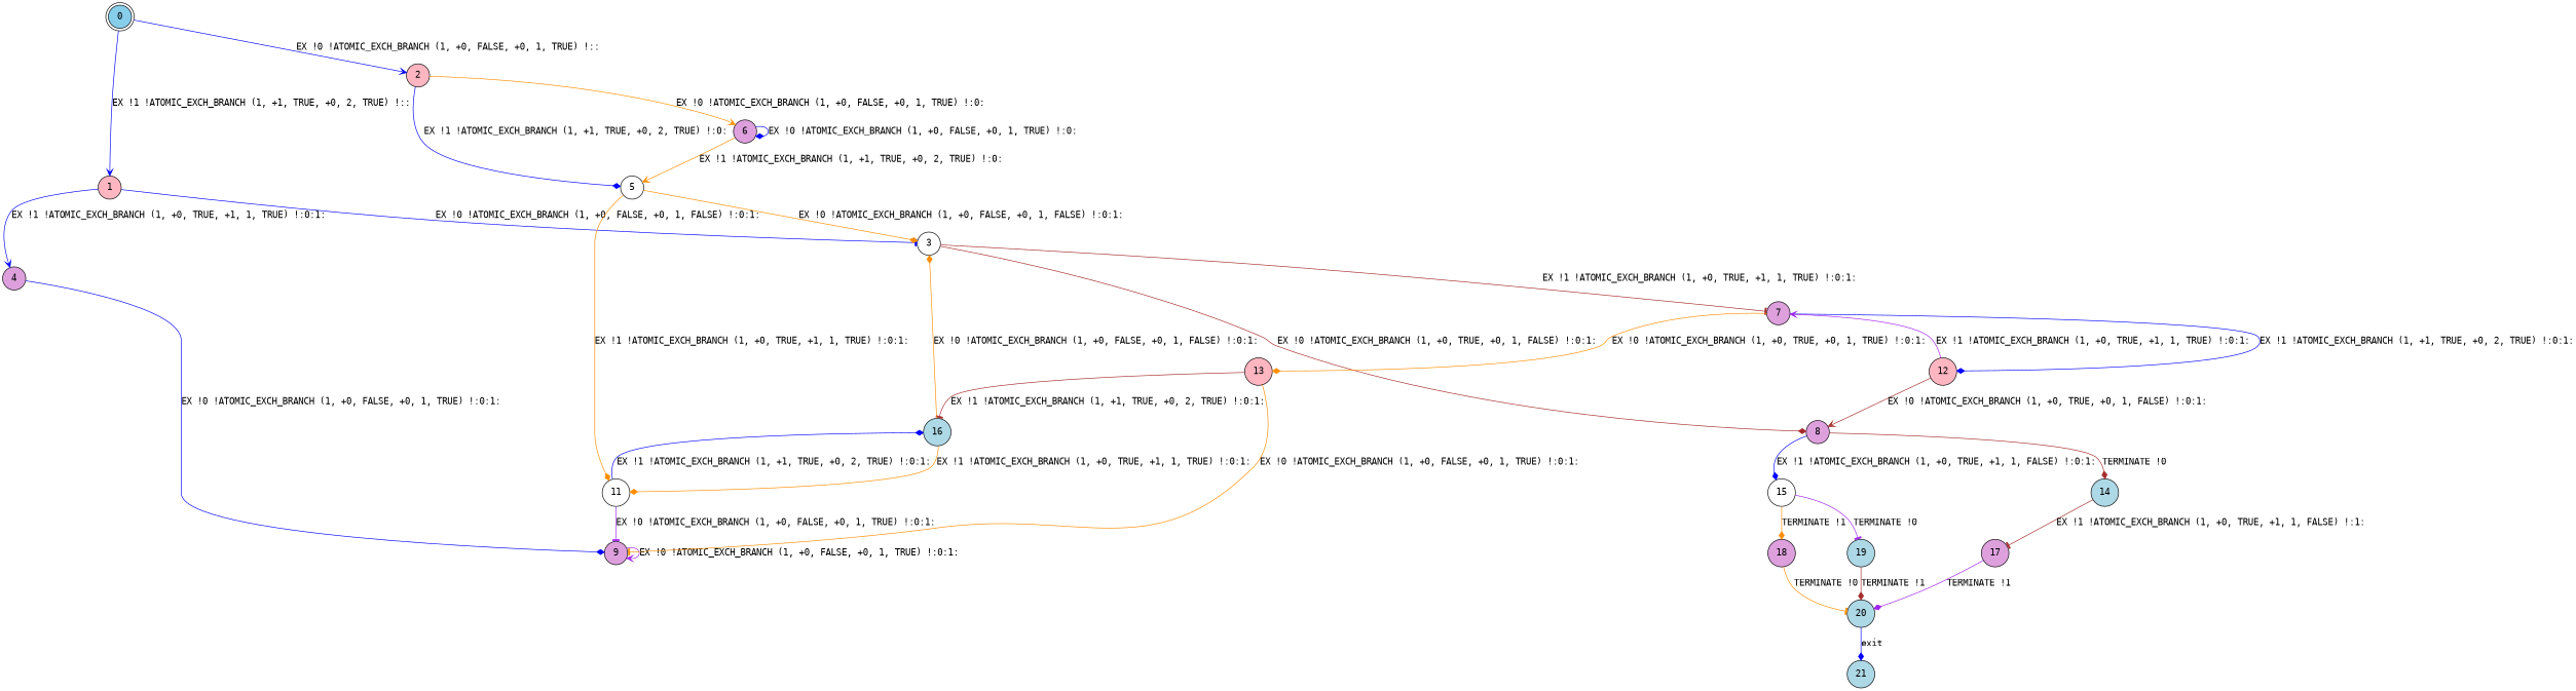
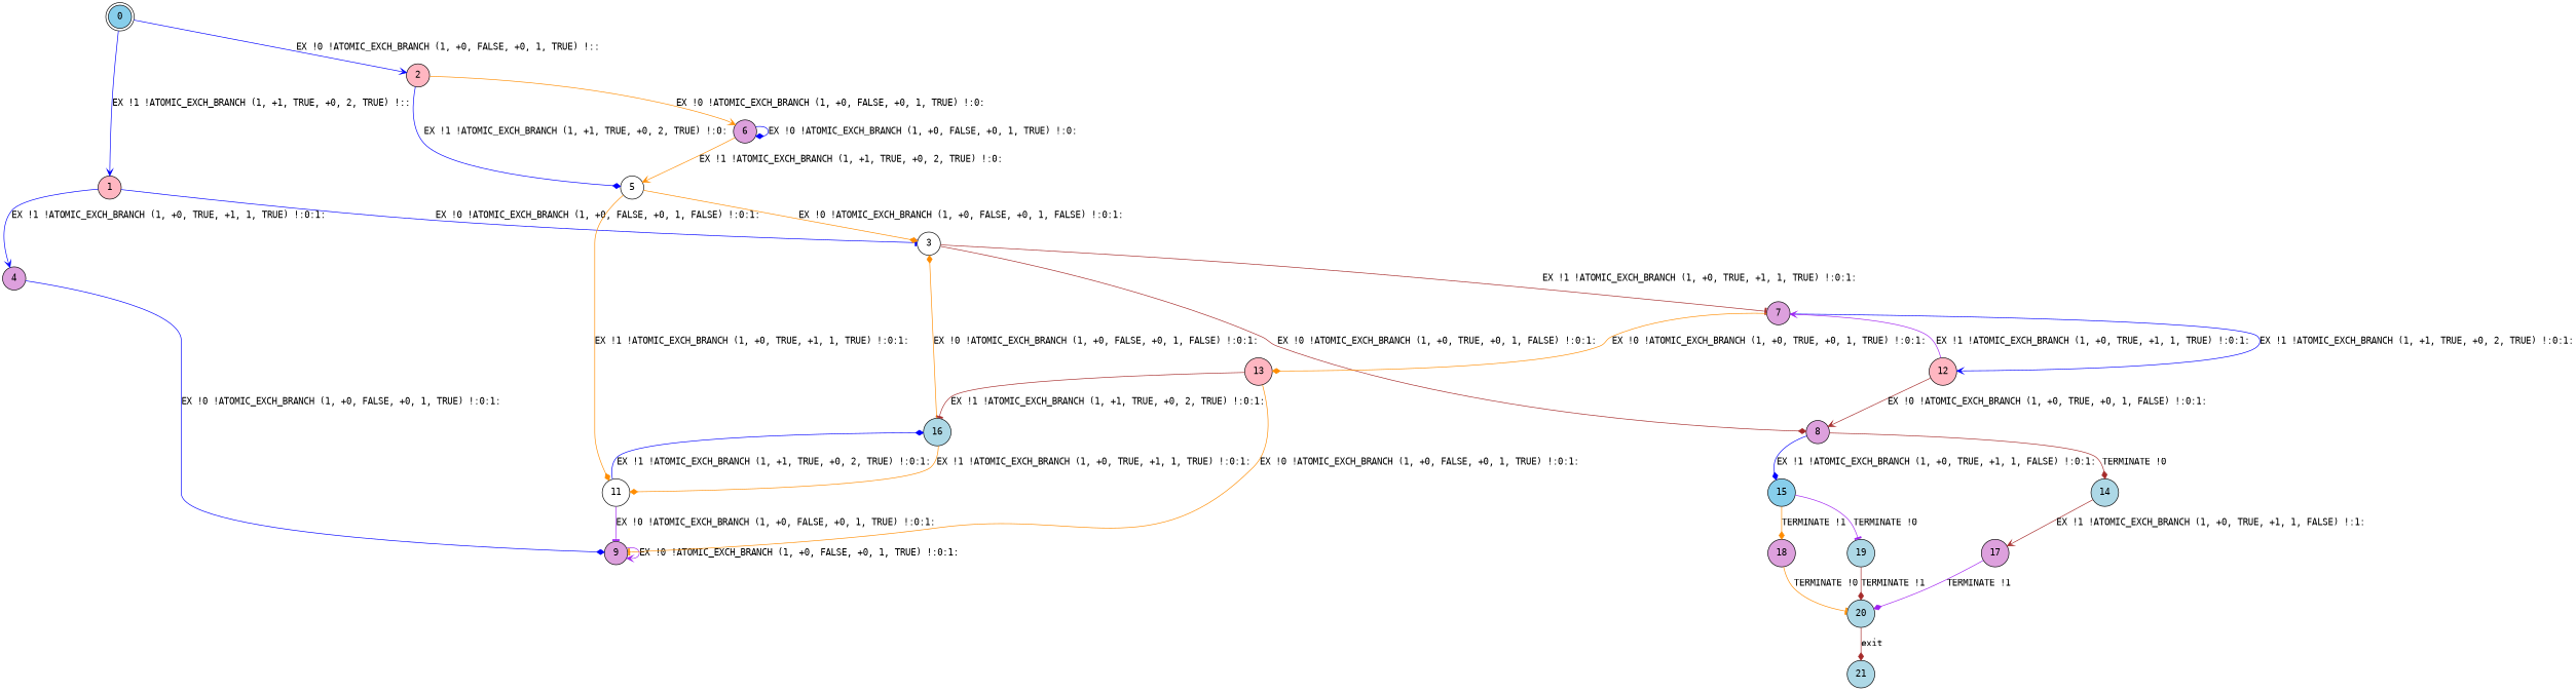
  digraph {
    fontname="DejaVu Sans Mono"
    node [fillcolor=plum fontname="DejaVu Sans Mono" shape=circle style=filled]
    edge [arrowhead=diamond color=blue fontname="DejaVu Sans Mono"]
    0 [fillcolor=skyblue peripheries=2]
    1 [fillcolor=lightpink]
    2 [fillcolor=lightpink]
    3 [fillcolor=white]
    4
    5 [fillcolor=white]
    6
    7
    8
    9
    11 [fillcolor=white]
    12 [fillcolor=lightpink]
    13 [fillcolor=lightpink]
    14 [fillcolor=lightblue]
-   15 [fillcolor=white]
+   15 [fillcolor=skyblue]
    16 [fillcolor=lightblue]
    17
    18
    19 [fillcolor=lightblue]
    20 [fillcolor=lightblue]
    21 [fillcolor=lightblue]
    0 -> 1 [arrowhead=vee label="EX !1 !ATOMIC_EXCH_BRANCH (1, +1, TRUE, +0, 2, TRUE) !::"]
    0 -> 2 [arrowhead=vee label="EX !0 !ATOMIC_EXCH_BRANCH (1, +0, FALSE, +0, 1, TRUE) !::"]
    1 -> 3 [arrowhead=tee label="EX !0 !ATOMIC_EXCH_BRANCH (1, +0, FALSE, +0, 1, FALSE) !:0:1:"]
    1 -> 4 [arrowhead=vee label="EX !1 !ATOMIC_EXCH_BRANCH (1, +0, TRUE, +1, 1, TRUE) !:0:1:"]
    2 -> 5 [label="EX !1 !ATOMIC_EXCH_BRANCH (1, +1, TRUE, +0, 2, TRUE) !:0:"]
    2 -> 6 [arrowhead=vee color=darkorange label="EX !0 !ATOMIC_EXCH_BRANCH (1, +0, FALSE, +0, 1, TRUE) !:0:"]
    3 -> 7 [arrowhead=tee color=brown label="EX !1 !ATOMIC_EXCH_BRANCH (1, +0, TRUE, +1, 1, TRUE) !:0:1:"]
    3 -> 8 [color=brown label="EX !0 !ATOMIC_EXCH_BRANCH (1, +0, TRUE, +0, 1, FALSE) !:0:1:"]
    4 -> 9 [label="EX !0 !ATOMIC_EXCH_BRANCH (1, +0, FALSE, +0, 1, TRUE) !:0:1:"]
    5 -> 3 [color=darkorange label="EX !0 !ATOMIC_EXCH_BRANCH (1, +0, FALSE, +0, 1, FALSE) !:0:1:"]
    5 -> 11 [color=darkorange label="EX !1 !ATOMIC_EXCH_BRANCH (1, +0, TRUE, +1, 1, TRUE) !:0:1:"]
    6 -> 5 [arrowhead=vee color=darkorange label="EX !1 !ATOMIC_EXCH_BRANCH (1, +1, TRUE, +0, 2, TRUE) !:0:"]
    6 -> 6 [label="EX !0 !ATOMIC_EXCH_BRANCH (1, +0, FALSE, +0, 1, TRUE) !:0:"]
-   7 -> 12 [label="EX !1 !ATOMIC_EXCH_BRANCH (1, +1, TRUE, +0, 2, TRUE) !:0:1:"]
+   7 -> 12 [arrowhead=vee label="EX !1 !ATOMIC_EXCH_BRANCH (1, +1, TRUE, +0, 2, TRUE) !:0:1:"]
    7 -> 13 [color=darkorange label="EX !0 !ATOMIC_EXCH_BRANCH (1, +0, TRUE, +0, 1, TRUE) !:0:1:"]
    8 -> 14 [color=brown label="TERMINATE !0"]
    8 -> 15 [label="EX !1 !ATOMIC_EXCH_BRANCH (1, +0, TRUE, +1, 1, FALSE) !:0:1:"]
    9 -> 9 [arrowhead=vee color=purple label="EX !0 !ATOMIC_EXCH_BRANCH (1, +0, FALSE, +0, 1, TRUE) !:0:1:"]
    11 -> 9 [arrowhead=tee color=purple label="EX !0 !ATOMIC_EXCH_BRANCH (1, +0, FALSE, +0, 1, TRUE) !:0:1:"]
    11 -> 16 [label="EX !1 !ATOMIC_EXCH_BRANCH (1, +1, TRUE, +0, 2, TRUE) !:0:1:"]
    12 -> 7 [arrowhead=vee color=purple label="EX !1 !ATOMIC_EXCH_BRANCH (1, +0, TRUE, +1, 1, TRUE) !:0:1:"]
    12 -> 8 [arrowhead=vee color=brown label="EX !0 !ATOMIC_EXCH_BRANCH (1, +0, TRUE, +0, 1, FALSE) !:0:1:"]
    13 -> 9 [arrowhead=tee color=darkorange label="EX !0 !ATOMIC_EXCH_BRANCH (1, +0, FALSE, +0, 1, TRUE) !:0:1:"]
    13 -> 16 [arrowhead=tee color=brown label="EX !1 !ATOMIC_EXCH_BRANCH (1, +1, TRUE, +0, 2, TRUE) !:0:1:"]
-   14 -> 17 [arrowhead=tee color=brown label="EX !1 !ATOMIC_EXCH_BRANCH (1, +0, TRUE, +1, 1, FALSE) !:1:"]
+   14 -> 17 [arrowhead=vee color=brown label="EX !1 !ATOMIC_EXCH_BRANCH (1, +0, TRUE, +1, 1, FALSE) !:1:"]
    15 -> 18 [color=darkorange label="TERMINATE !1"]
    15 -> 19 [arrowhead=tee color=purple label="TERMINATE !0"]
    16 -> 3 [color=darkorange label="EX !0 !ATOMIC_EXCH_BRANCH (1, +0, FALSE, +0, 1, FALSE) !:0:1:"]
    16 -> 11 [color=darkorange label="EX !1 !ATOMIC_EXCH_BRANCH (1, +0, TRUE, +1, 1, TRUE) !:0:1:"]
    17 -> 20 [color=purple label="TERMINATE !1"]
    18 -> 20 [arrowhead=tee color=darkorange label="TERMINATE !0"]
    19 -> 20 [color=brown label="TERMINATE !1"]
-   20 -> 21 [label=exit]
+   20 -> 21 [color=brown label=exit]
  }
